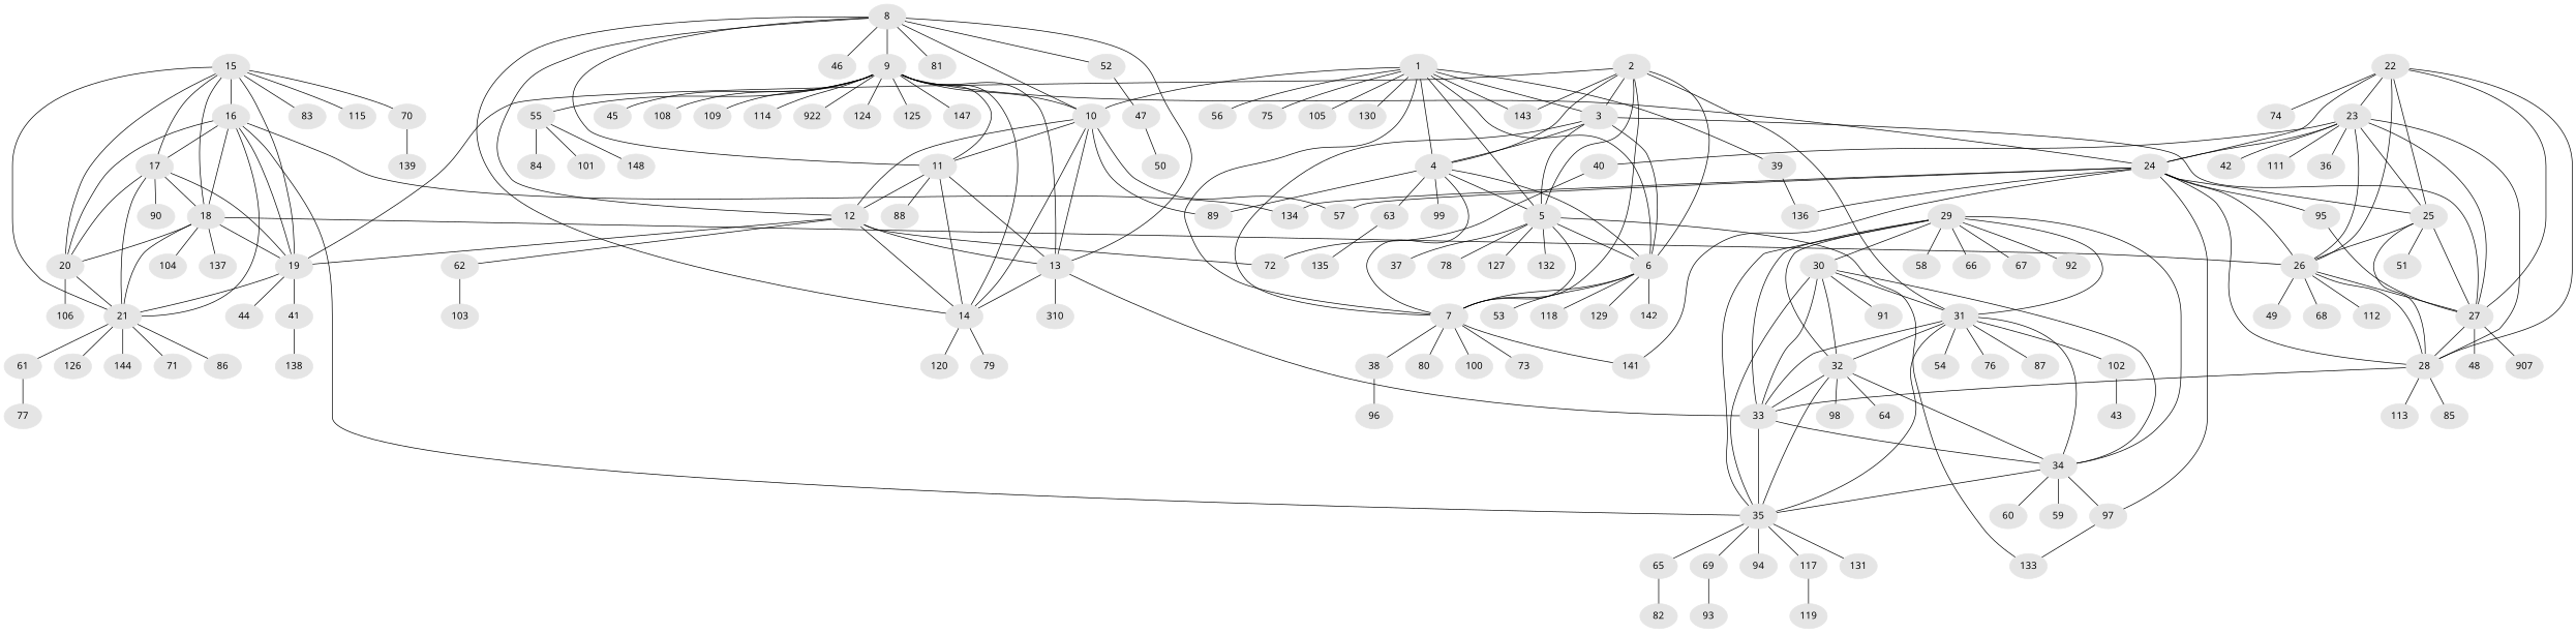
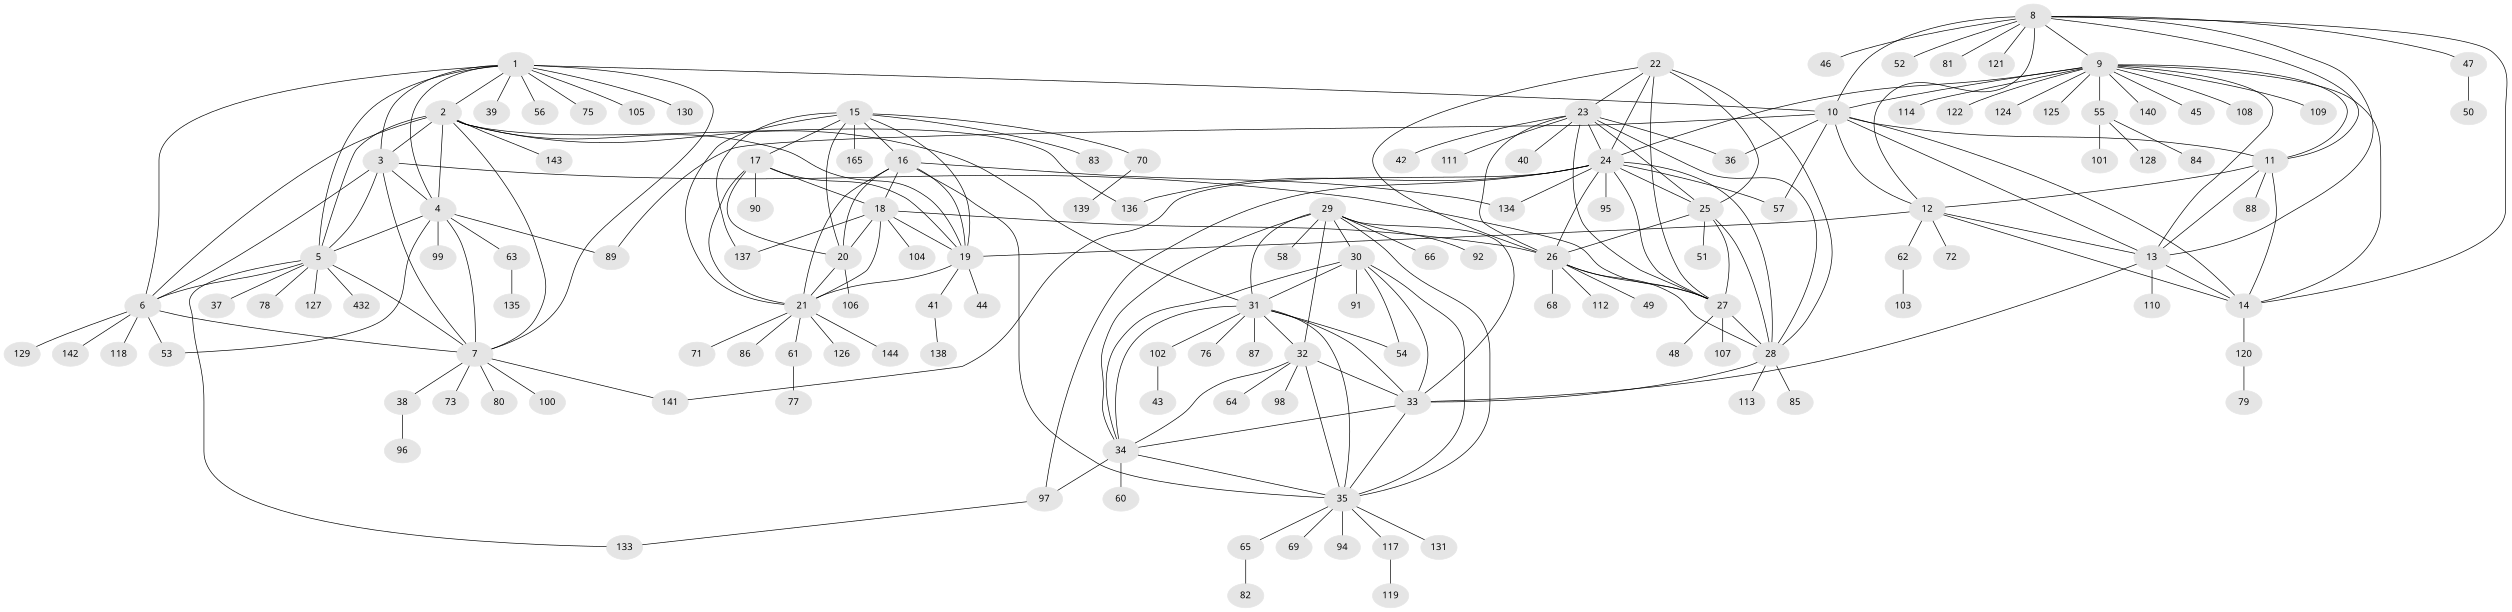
  graph {
    fontname="Noto Sans"
    node [color=gray90 fontname="Noto Sans" style=filled]
    edge [fontname="Noto Sans"]
    1
    2
    3
    4
    5
    6
    7
    10
    39
    56
    75
    105
    130
    19
    31
    136
    143
    27
    63
    89
    99
    37
    78
    127
-   132
+   132 [label=432]
    133
    53
    118
    129
    142
    38
    73
    80
    100
    141
    11
    12
    13
    14
    36
    57
    21
    41
    44
    33
    35
    32
    34
    54
    76
    87
    102
    28
    48
-   107 [label=907]
+   107
    135
    96
    8
    9
    46
    47
    52
    81
+   121
    24
    45
    55
    108
    109
    114
-   122 [label=922]
+   122
    124
    125
-   140 [label=147]
+   140
    88
    62
    72
-   110 [label=310]
+   110
    79
    120
    50
    134
    26
    25
    95
    97
    84
    101
-   128 [label=148]
+   128
    103
    15
    16
    17
    18
    20
    70
    83
-   115
+   115 [label=165]
    90
    104
    137
    106
    61
    71
    86
    126
    144
    139
    65
    69
    94
    117
    131
    49
    68
    112
    138
    77
    22
    23
-   74
    40
    42
    111
    51
    85
    113
    29
    30
    58
    66
-   67
    92
    91
    64
    98
-   59
    60
    43
    82
-   93
    119
-   1 -- 143
+   1 -- 2
    1 -- 3
    1 -- 4
    1 -- 5
    1 -- 6
    1 -- 7
    1 -- 10
    1 -- 39
    1 -- 56
    1 -- 75
    1 -- 105
    1 -- 130
    2 -- 3
    2 -- 4
    2 -- 5
    2 -- 6
    2 -- 7
    2 -- 19
    2 -- 31
-   39 -- 136
+   2 -- 136
    2 -- 143
    3 -- 4
    3 -- 5
    3 -- 6
    3 -- 7
    3 -- 27
    4 -- 5
-   4 -- 6
+   4 -- 53
    4 -- 7
    4 -- 63
    4 -- 89
    4 -- 99
    5 -- 6
    5 -- 7
    5 -- 37
    5 -- 78
    5 -- 127
    5 -- 132
    5 -- 133
    6 -- 7
    6 -- 53
    6 -- 118
    6 -- 129
    6 -- 142
    7 -- 38
    7 -- 73
    7 -- 80
    7 -- 100
    7 -- 141
    10 -- 89
    10 -- 11
    10 -- 12
    10 -- 13
    10 -- 14
+   10 -- 36
    10 -- 57
    19 -- 21
    19 -- 41
    19 -- 44
    31 -- 33
    31 -- 35
    31 -- 32
    31 -- 34
    31 -- 54
    31 -- 76
    31 -- 87
    31 -- 102
    27 -- 28
    27 -- 48
    27 -- 107
    63 -- 135
    38 -- 96
    11 -- 12
    11 -- 13
    11 -- 14
    11 -- 88
    12 -- 19
    12 -- 13
    12 -- 14
    12 -- 62
    12 -- 72
    13 -- 14
    13 -- 33
    13 -- 110
-   14 -- 79
+   120 -- 79
    14 -- 120
    21 -- 61
    21 -- 71
    21 -- 86
    21 -- 126
    21 -- 144
    41 -- 138
    33 -- 35
    33 -- 34
    35 -- 65
    35 -- 69
    35 -- 94
    35 -- 117
    35 -- 131
    32 -- 33
    32 -- 35
    32 -- 34
    32 -- 64
    32 -- 98
    34 -- 35
    34 -- 97
-   34 -- 59
    34 -- 60
    102 -- 43
    28 -- 33
    28 -- 85
    28 -- 113
    8 -- 10
    8 -- 11
    8 -- 12
    8 -- 13
    8 -- 14
    8 -- 9
    8 -- 46
-   52 -- 47
+   8 -- 47
    8 -- 52
    8 -- 81
+   8 -- 121
    9 -- 10
    9 -- 11
    9 -- 13
    9 -- 14
    9 -- 24
    9 -- 45
    9 -- 55
    9 -- 108
    9 -- 109
    9 -- 114
    9 -- 122
    9 -- 124
    9 -- 125
    9 -- 140
    47 -- 50
    24 -- 136
-   95 -- 27
+   24 -- 27
    24 -- 141
    24 -- 57
    24 -- 28
    24 -- 134
    24 -- 26
    24 -- 25
    24 -- 95
    24 -- 97
    55 -- 84
    55 -- 101
    55 -- 128
    62 -- 103
    26 -- 27
    26 -- 28
    26 -- 49
    26 -- 68
    26 -- 112
    25 -- 27
    25 -- 28
    25 -- 26
    25 -- 51
    97 -- 133
    15 -- 19
    15 -- 21
    15 -- 16
    15 -- 17
-   15 -- 18
+   15 -- 137
    15 -- 20
    15 -- 70
    15 -- 83
    15 -- 115
    16 -- 19
    16 -- 21
    16 -- 35
    16 -- 134
-   16 -- 17
    16 -- 18
    16 -- 20
    17 -- 19
    17 -- 21
    17 -- 18
    17 -- 20
    17 -- 90
    18 -- 19
    18 -- 21
    18 -- 26
    18 -- 20
    18 -- 104
    18 -- 137
    20 -- 21
    20 -- 106
    70 -- 139
    61 -- 77
    65 -- 82
-   69 -- 93
    117 -- 119
    22 -- 27
    22 -- 28
    22 -- 24
    22 -- 26
    22 -- 25
    22 -- 23
-   22 -- 74
    23 -- 27
    23 -- 36
    23 -- 28
    23 -- 24
    23 -- 26
    23 -- 25
    23 -- 40
    23 -- 42
    23 -- 111
-   40 -- 72
    29 -- 31
    29 -- 33
    29 -- 35
    29 -- 32
    29 -- 34
    29 -- 30
    29 -- 58
    29 -- 66
-   29 -- 67
    29 -- 92
    30 -- 31
    30 -- 33
    30 -- 35
-   30 -- 32
+   30 -- 54
    30 -- 34
    30 -- 91
  }
